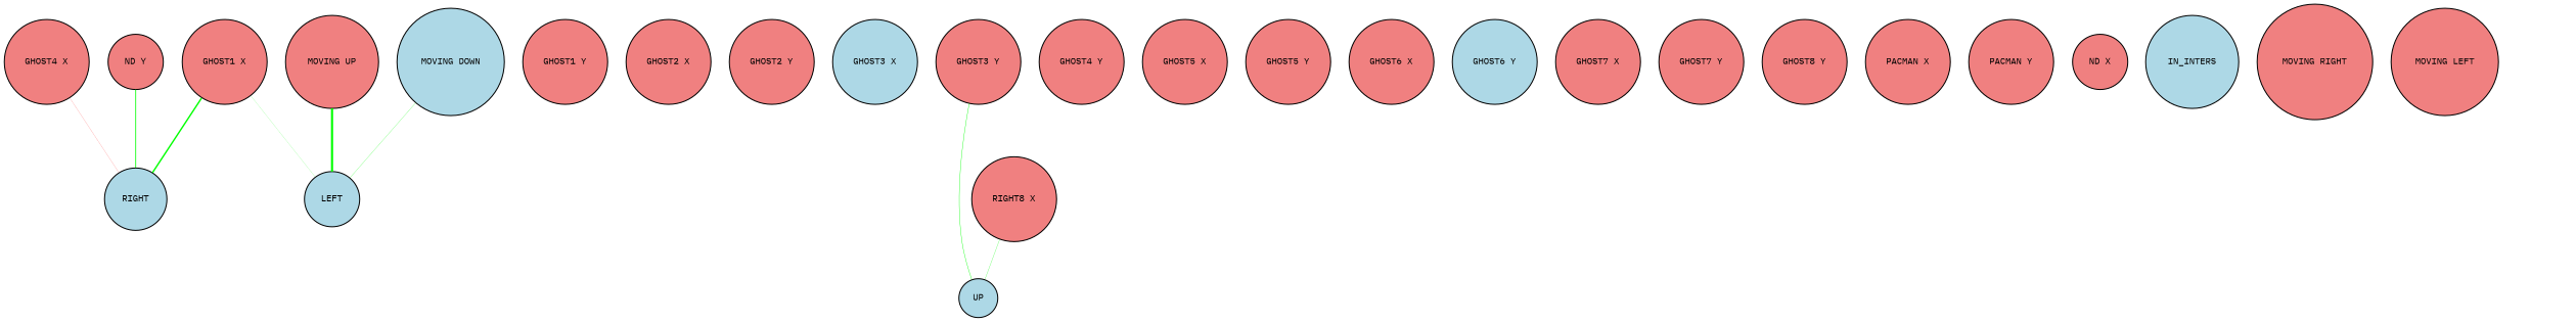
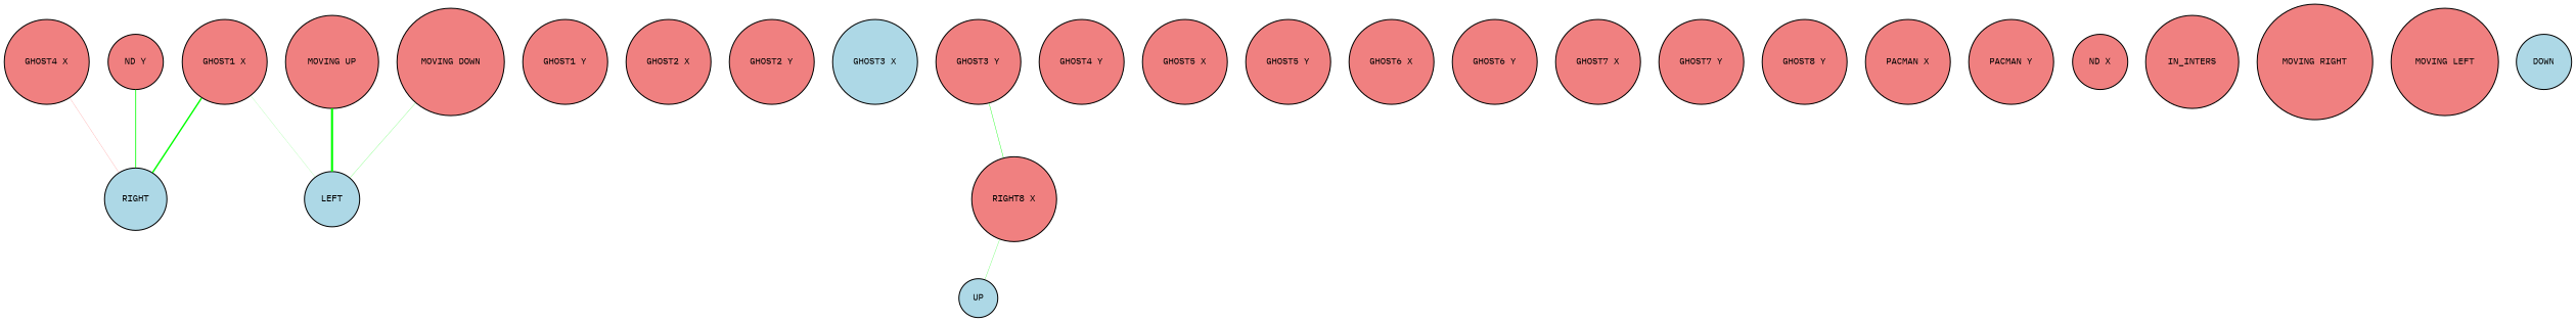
  digraph {
    fontname="IBM Plex Mono"
    node [bgcolor=black fillcolor=lightcoral fontname="IBM Plex Mono" fontsize=9 shape=circle style=filled]
    edge [arrowhead=none color=green fontname="IBM Plex Mono" style=solid]
    "GHOST1 X" [height=0.2 width=0.2]
    RIGHT [fillcolor=lightblue height=0.2 width=0.2]
    LEFT [fillcolor=lightblue height=0.2 width=0.2]
    "GHOST1 Y" [height=0.2 width=0.2]
    "GHOST2 X" [height=0.2 width=0.2]
    "GHOST2 Y" [height=0.2 width=0.2]
    "GHOST3 X" [fillcolor=lightblue height=0.2 width=0.2]
    "GHOST3 Y" [height=0.2 width=0.2]
    UP [fillcolor=lightblue height=0.2 width=0.2]
    "GHOST4 X" [height=0.2 width=0.2]
    "GHOST4 Y" [height=0.2 width=0.2]
    "GHOST5 X" [height=0.2 width=0.2]
    "GHOST5 Y" [height=0.2 width=0.2]
    "GHOST6 X" [height=0.2 width=0.2]
-   "GHOST6 Y" [fillcolor=lightblue height=0.2 width=0.2]
+   "GHOST6 Y" [height=0.2 width=0.2]
    "GHOST7 X" [height=0.2 width=0.2]
    "GHOST7 Y" [height=0.2 width=0.2]
    n18 [height=0.2 label="RIGHT8 X" width=0.2]
    "GHOST8 Y" [height=0.2 width=0.2]
    "PACMAN X" [height=0.2 width=0.2]
    "PACMAN Y" [height=0.2 width=0.2]
    "ND X" [height=0.2 width=0.2]
    "ND Y" [height=0.2 width=0.2]
-   IN_INTERS [fillcolor=lightblue height=0.2 width=0.2]
+   IN_INTERS [height=0.2 width=0.2]
    "MOVING UP" [height=0.2 width=0.2]
-   "MOVING DOWN" [fillcolor=lightblue height=0.2 width=0.2]
+   "MOVING DOWN" [height=0.2 width=0.2]
    "MOVING RIGHT" [height=0.2 width=0.2]
    "MOVING LEFT" [height=0.2 width=0.2]
+   DOWN [fillcolor=lightblue height=0.2 width=0.2]
    "GHOST1 X" -> RIGHT [penwidth=1.392947116312588]
    "GHOST1 X" -> LEFT [penwidth=0.11116638147644824]
-   "GHOST3 Y" -> UP [penwidth=0.3697464163266474]
+   "GHOST3 Y" -> n18 [penwidth=0.3697464163266474]
    "GHOST4 X" -> RIGHT [color=red penwidth=0.11857692734315828]
    n18 -> UP [penwidth=0.22699417478484787]
    "ND Y" -> RIGHT [penwidth=0.7976608071505563]
    "MOVING UP" -> LEFT [penwidth=2.082410074997509]
    "MOVING DOWN" -> LEFT [penwidth=0.18478489155873756]
  }
